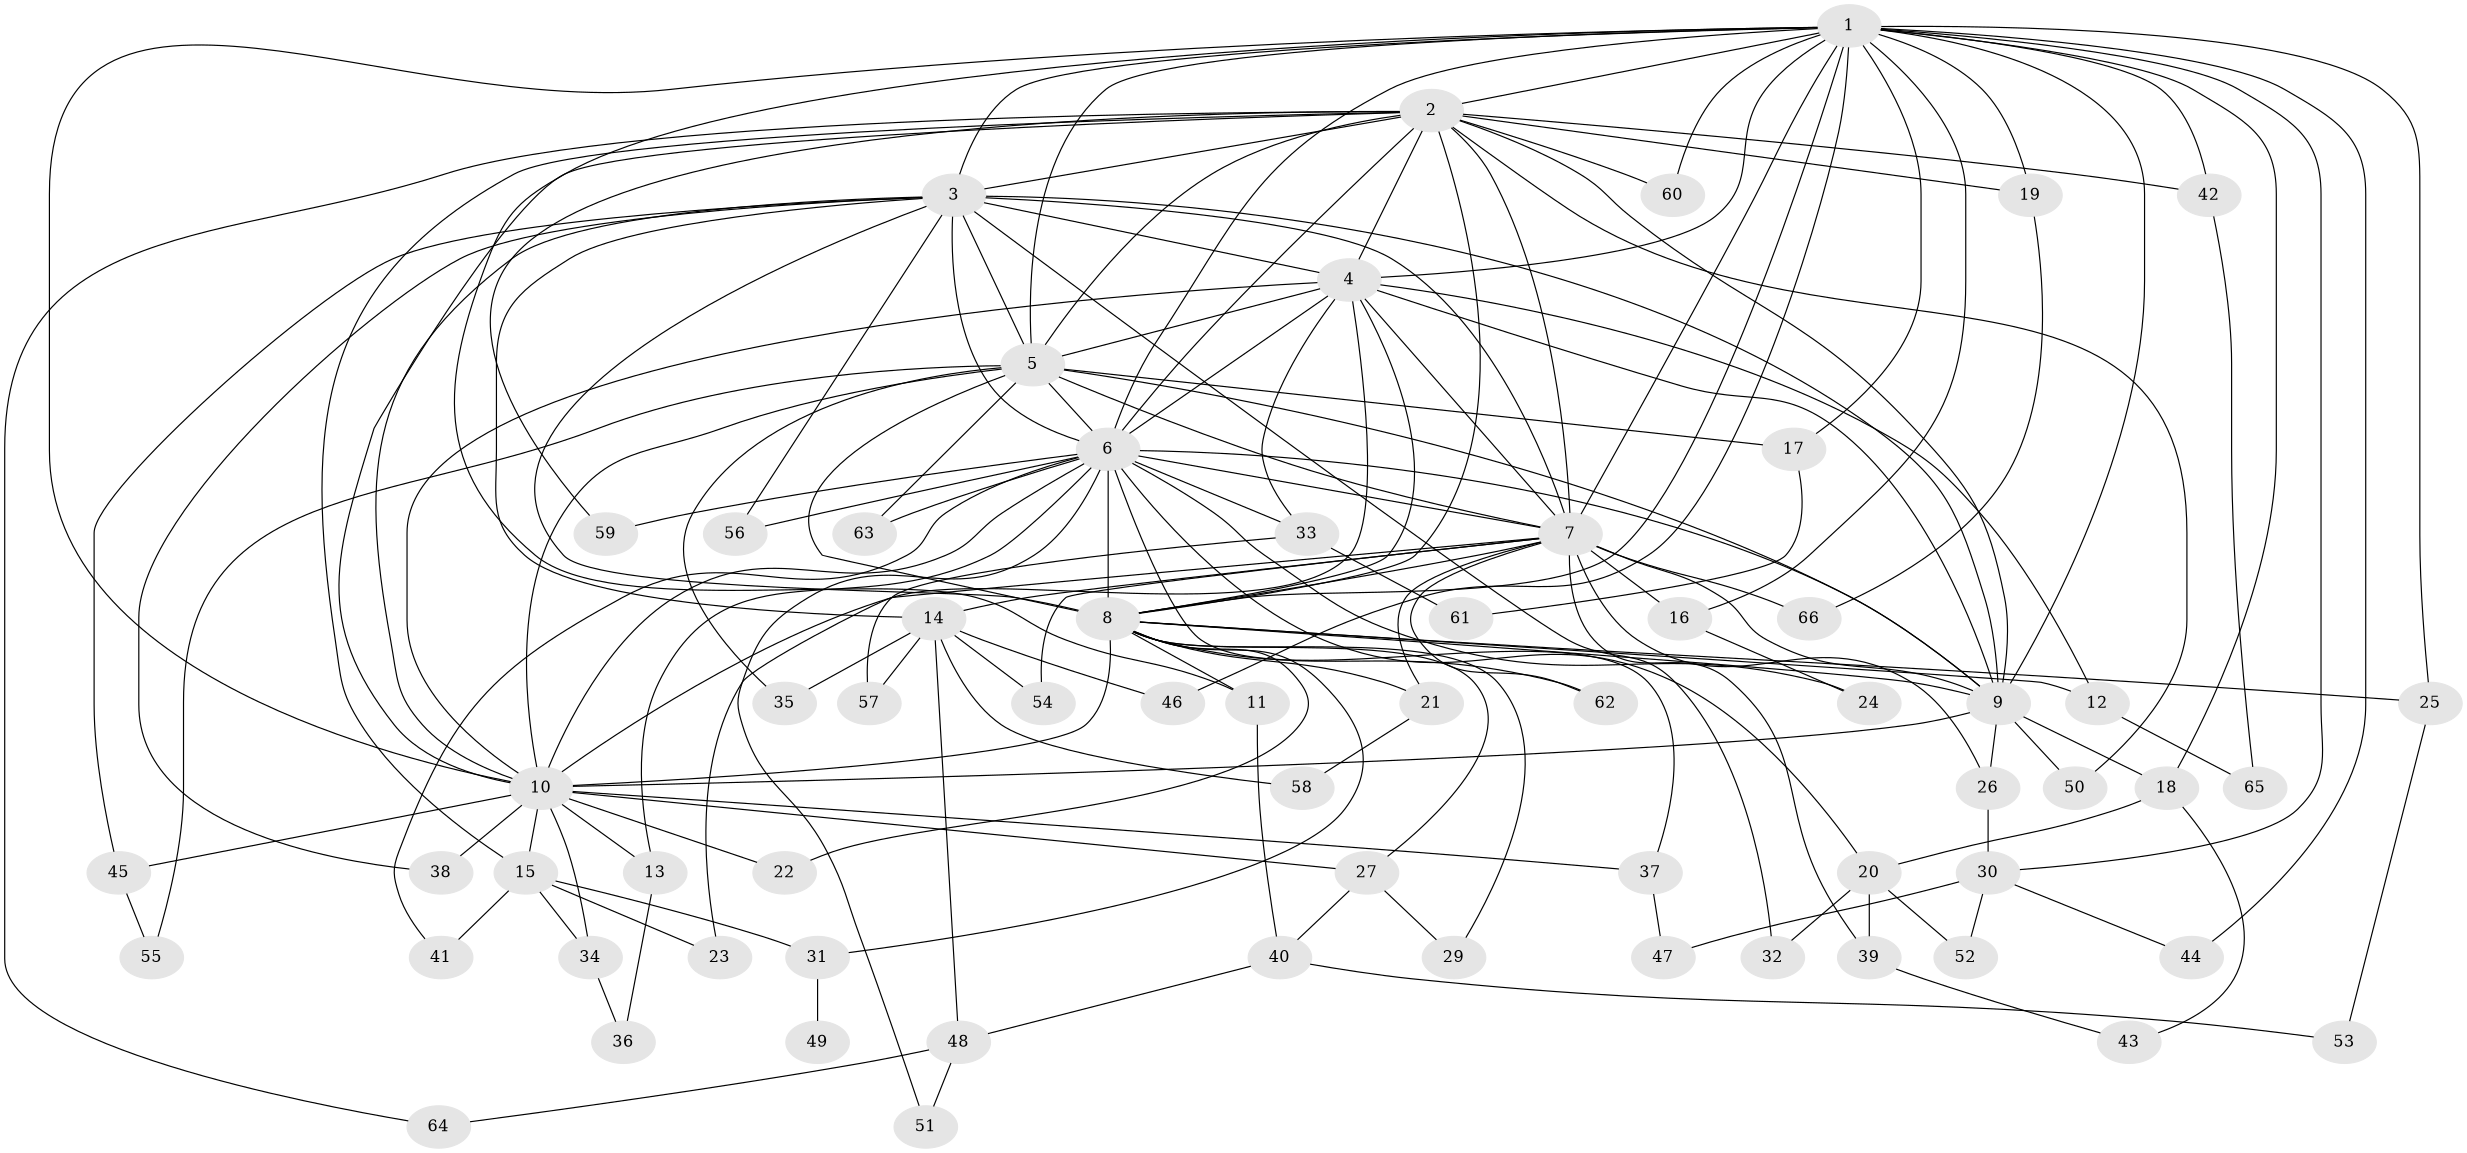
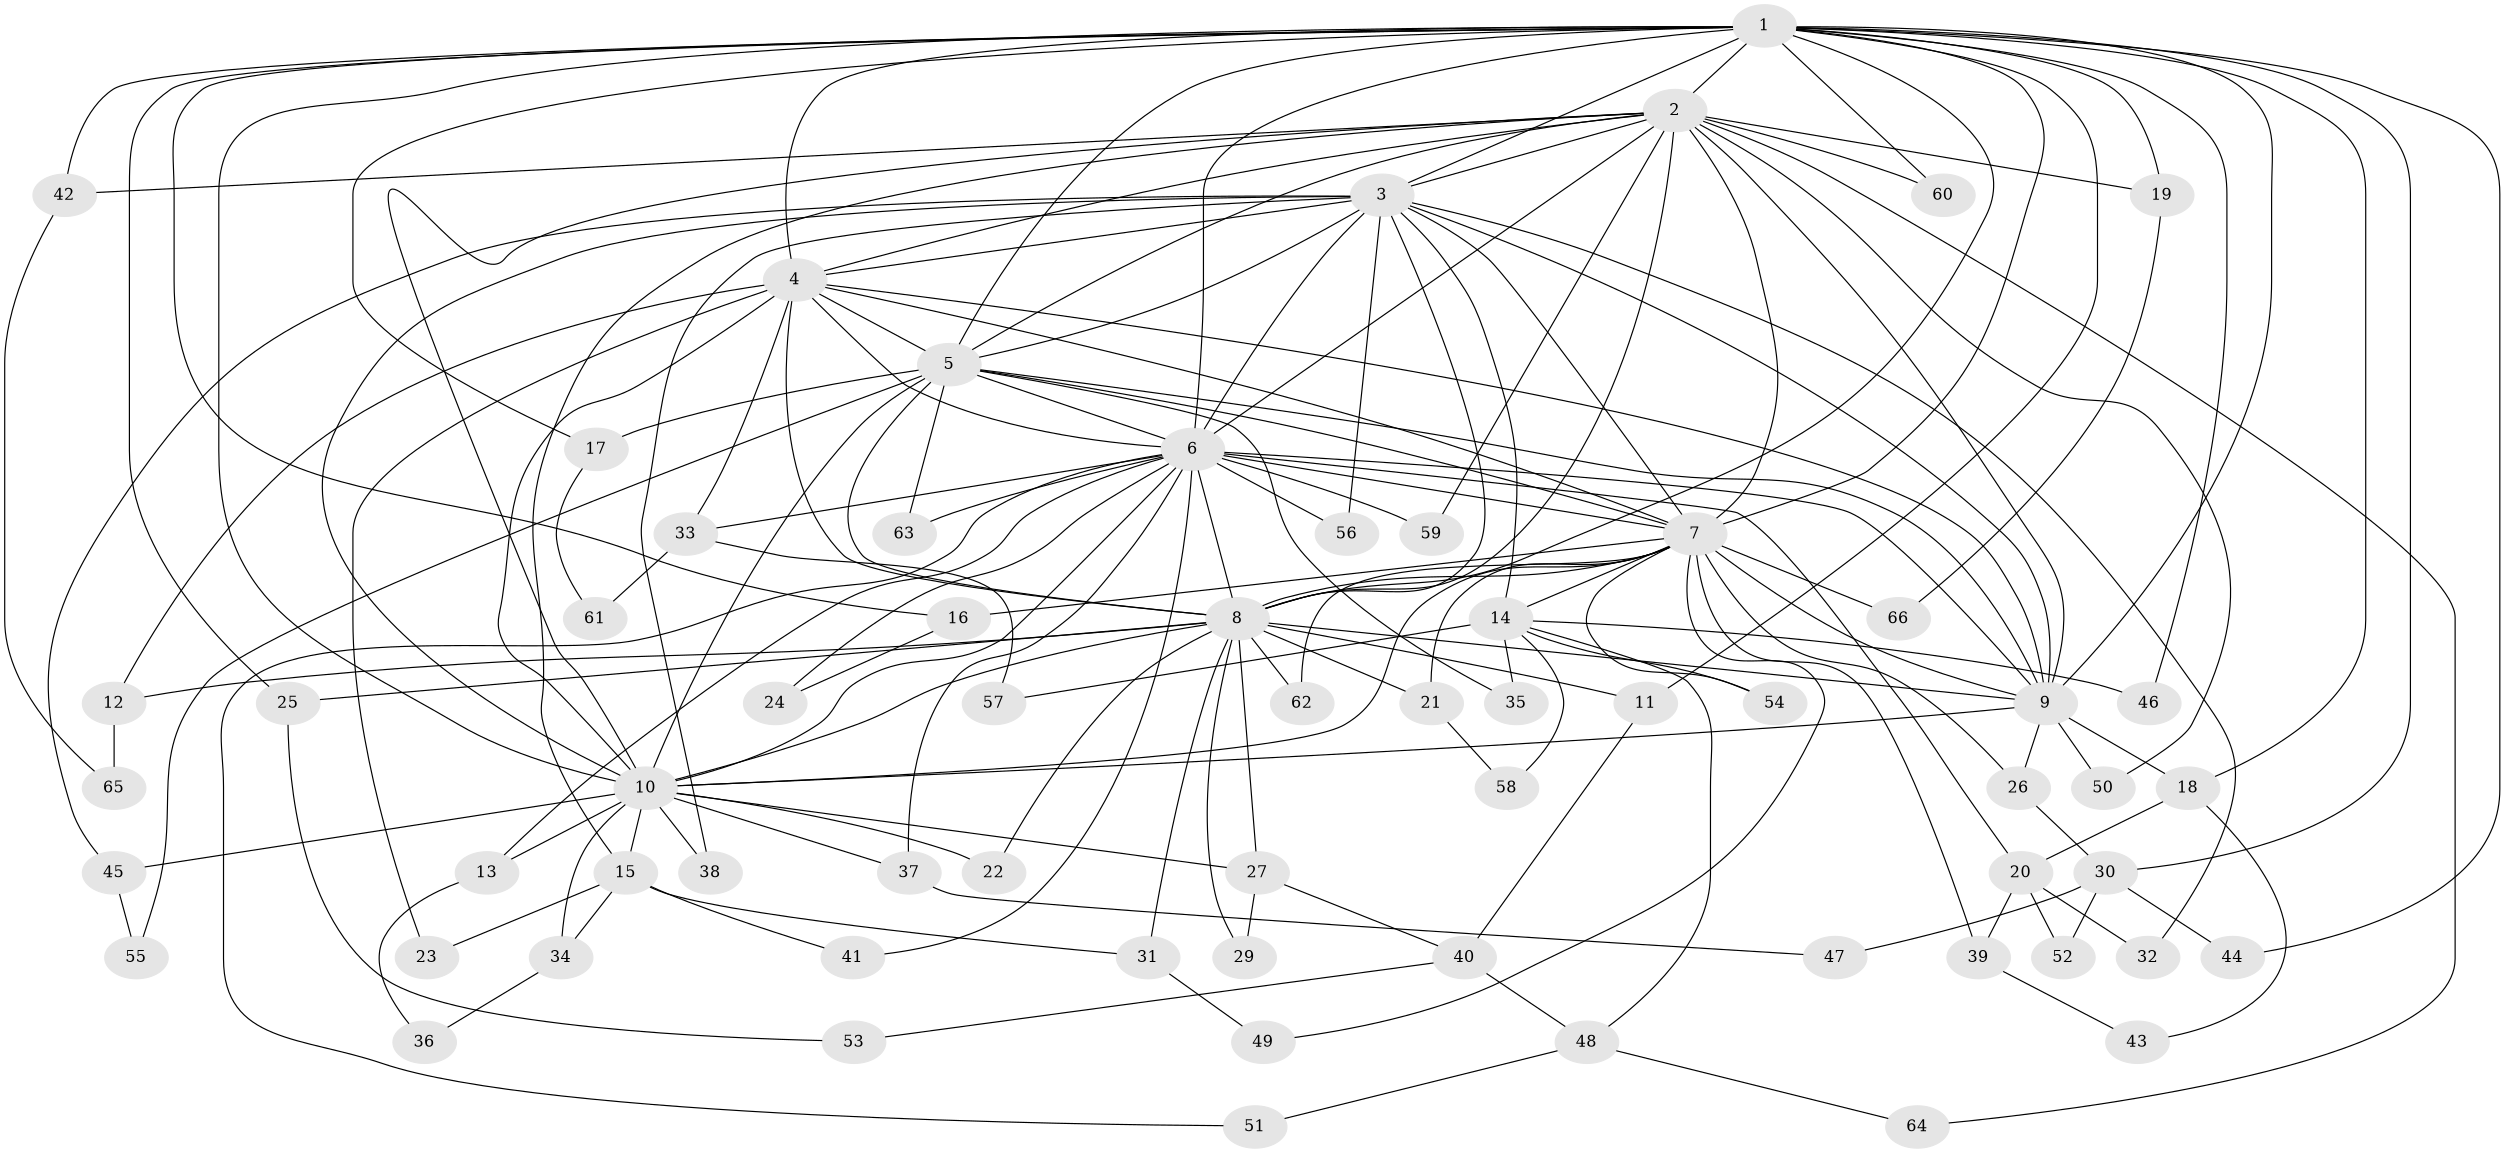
  graph {
    node [color=gray90 style=filled]
    1
    2
    3
    4
    5
    6
    7
    8
    9
    10
    11
    16
    17
    18
    19
    25
    30
    42
    44
    46
    60
    15
    50
    59
    64
    14
    32
    38
    45
    56
    12
    23
    33
    35
    55
    63
    13
    20
    24
    37
    41
    51
    21
    26
    39
    49
    54
    62
    66
    22
    27
    29
    31
    34
    40
    61
    43
    53
    52
    47
    65
    48
    57
    58
    36
    1 -- 2
    1 -- 3
    1 -- 4
    1 -- 5
    1 -- 6
    1 -- 7
    1 -- 8
    1 -- 9
    1 -- 10
    1 -- 11
    1 -- 16
    1 -- 17
    1 -- 18
    1 -- 19
    1 -- 25
    1 -- 30
    1 -- 42
    1 -- 44
    1 -- 46
    1 -- 60
    2 -- 3
    2 -- 4
    2 -- 5
    2 -- 6
    2 -- 7
    2 -- 8
    2 -- 9
    2 -- 10
    2 -- 19
    2 -- 42
    2 -- 60
    2 -- 15
    2 -- 50
    2 -- 59
    2 -- 64
    3 -- 4
    3 -- 5
    3 -- 6
    3 -- 7
    3 -- 8
    3 -- 9
    3 -- 10
    3 -- 14
    3 -- 32
    3 -- 38
    3 -- 45
    3 -- 56
    4 -- 5
    4 -- 6
    4 -- 7
    4 -- 8
    4 -- 9
    4 -- 10
    4 -- 12
    4 -- 23
    4 -- 33
    5 -- 6
    5 -- 7
    5 -- 8
    5 -- 9
    5 -- 10
    5 -- 17
    5 -- 35
    5 -- 55
    5 -- 63
    6 -- 7
    6 -- 8
    6 -- 9
    6 -- 10
    6 -- 59
    6 -- 56
    6 -- 33
    6 -- 63
    6 -- 13
    6 -- 20
    6 -- 24
    6 -- 37
    6 -- 41
    6 -- 51
    7 -- 8
    7 -- 9
    7 -- 10
    7 -- 16
    7 -- 14
    7 -- 21
    7 -- 26
    7 -- 39
+   7 -- 49
    7 -- 54
    7 -- 62
    7 -- 66
    8 -- 9
    8 -- 10
    8 -- 11
    8 -- 25
    8 -- 12
    8 -- 21
    8 -- 62
    8 -- 22
    8 -- 27
    8 -- 29
    8 -- 31
    9 -- 10
    9 -- 18
    9 -- 50
    9 -- 26
    10 -- 15
    10 -- 38
    10 -- 45
    10 -- 13
    10 -- 37
    10 -- 22
    10 -- 27
    10 -- 34
    11 -- 40
    16 -- 24
    17 -- 61
    18 -- 20
    18 -- 43
    19 -- 66
    25 -- 53
    30 -- 44
    30 -- 52
    30 -- 47
    42 -- 65
    15 -- 23
    15 -- 41
    15 -- 31
    15 -- 34
    14 -- 46
    14 -- 35
    14 -- 54
    14 -- 48
    14 -- 57
    14 -- 58
    45 -- 55
    12 -- 65
    33 -- 61
    33 -- 57
    13 -- 36
    20 -- 32
    20 -- 39
    20 -- 52
    37 -- 47
    21 -- 58
    26 -- 30
    39 -- 43
    27 -- 29
    27 -- 40
    31 -- 49
    34 -- 36
    40 -- 53
    40 -- 48
    48 -- 64
    48 -- 51
  }
